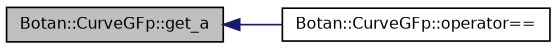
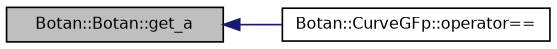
  digraph {
    rankdir=LR
    node [color=black fontname=Helvetica fontsize=10 shape=record style=filled]
-   n1 [fillcolor=grey75 fontcolor=black height=0.2 label="Botan::CurveGFp::get_a" width=0.4]
+   n1 [fillcolor=grey75 fontcolor=black height=0.2 label="Botan::Botan::get_a" width=0.4]
    n2 [fillcolor=white height=0.2 label="Botan::CurveGFp::operator==" width=0.4]
    n1 -> n2 [color=midnightblue dir=back fontname=Helvetica fontsize=10 labelfontname=Helvetica labelfontsize=10 style=solid]
  }
